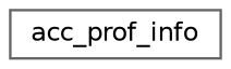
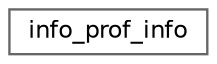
  digraph {
    rankdir=LR
-   n1 [color=grey40 fillcolor=white fontname=Helvetica fontsize=10 height=0.2 label=acc_prof_info shape=box style=filled width=0.4]
+   n1 [color=grey40 fillcolor=white fontname=Helvetica fontsize=10 height=0.2 label=info_prof_info shape=box style=filled width=0.4]
  }
